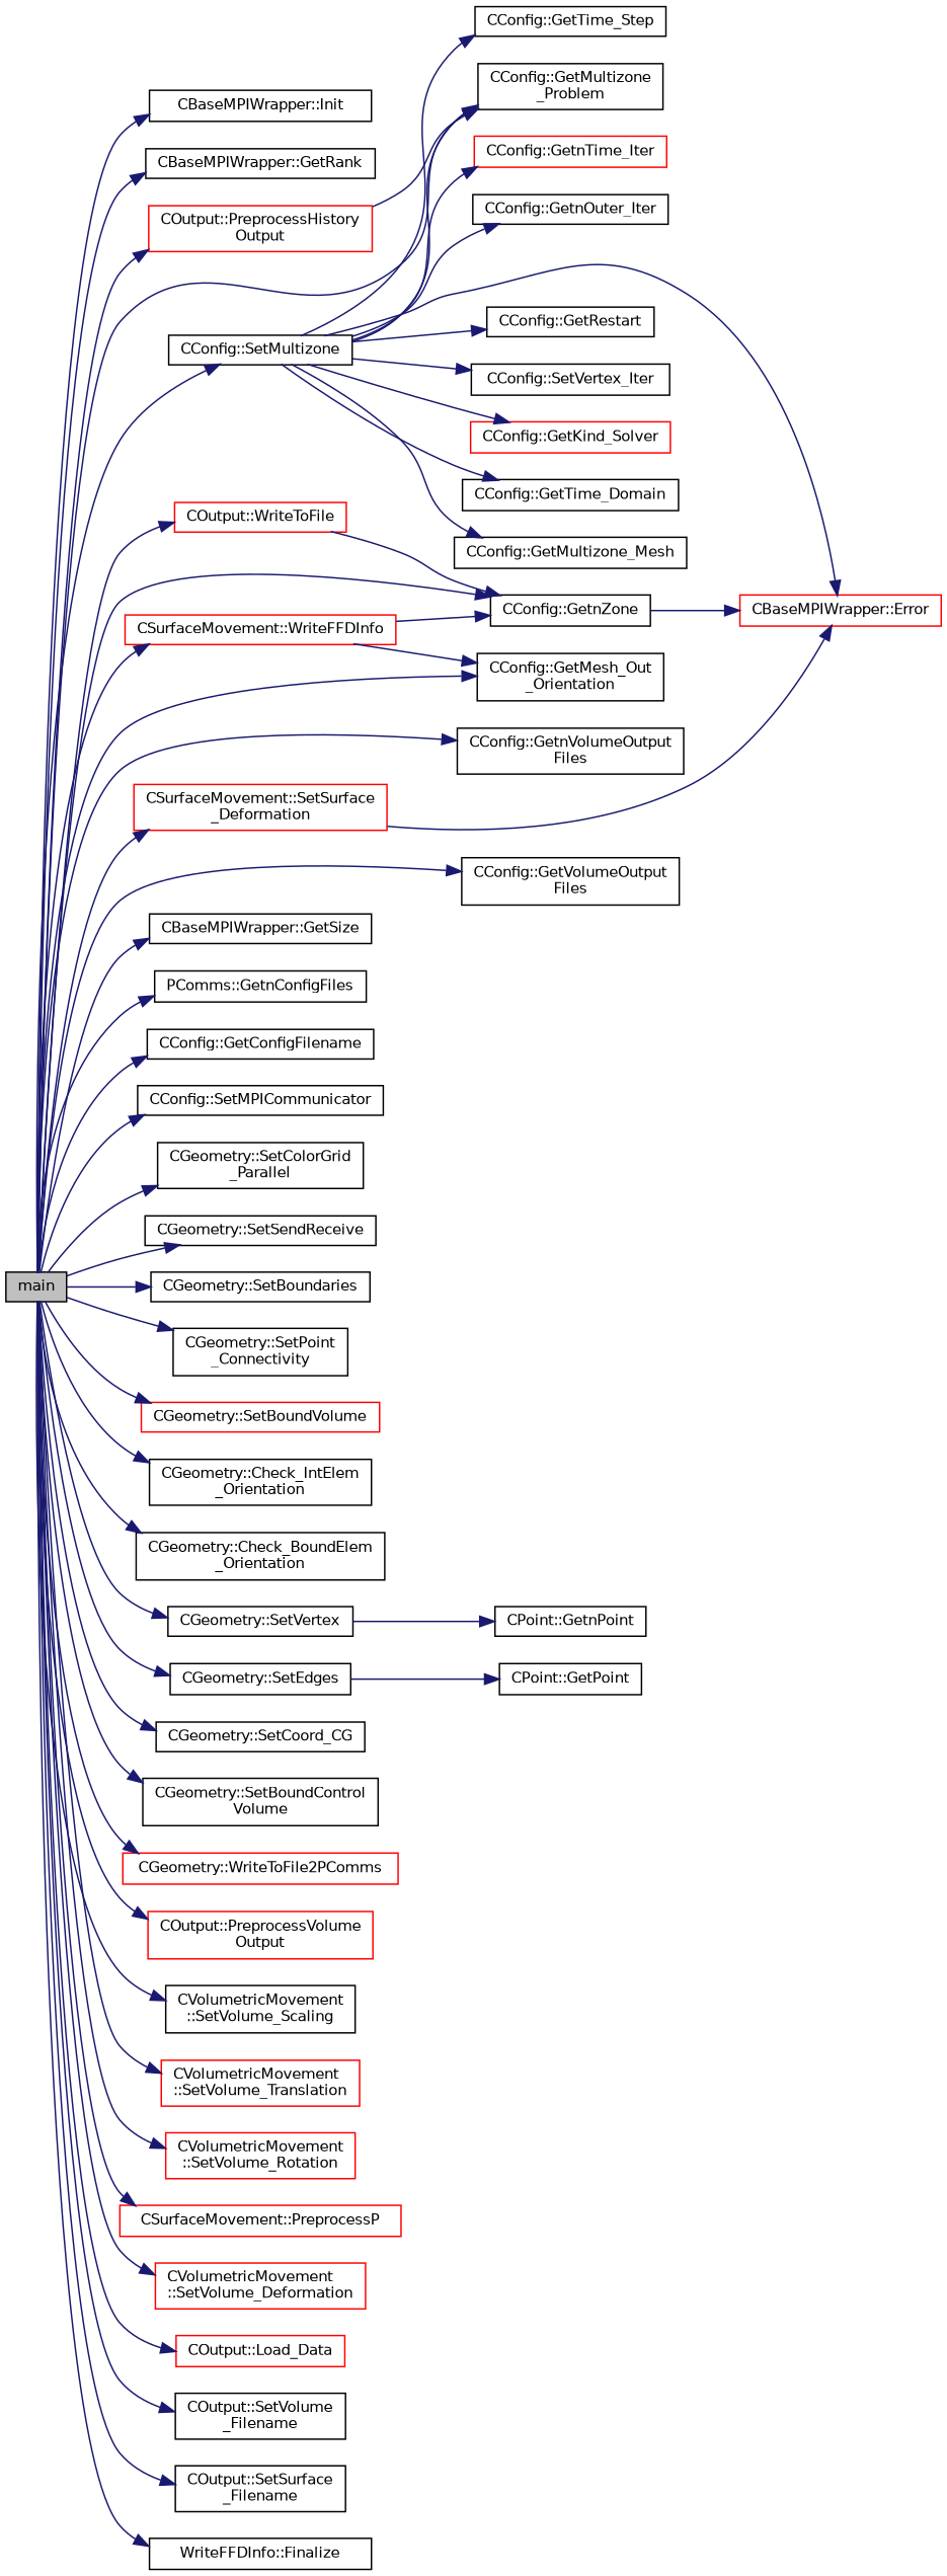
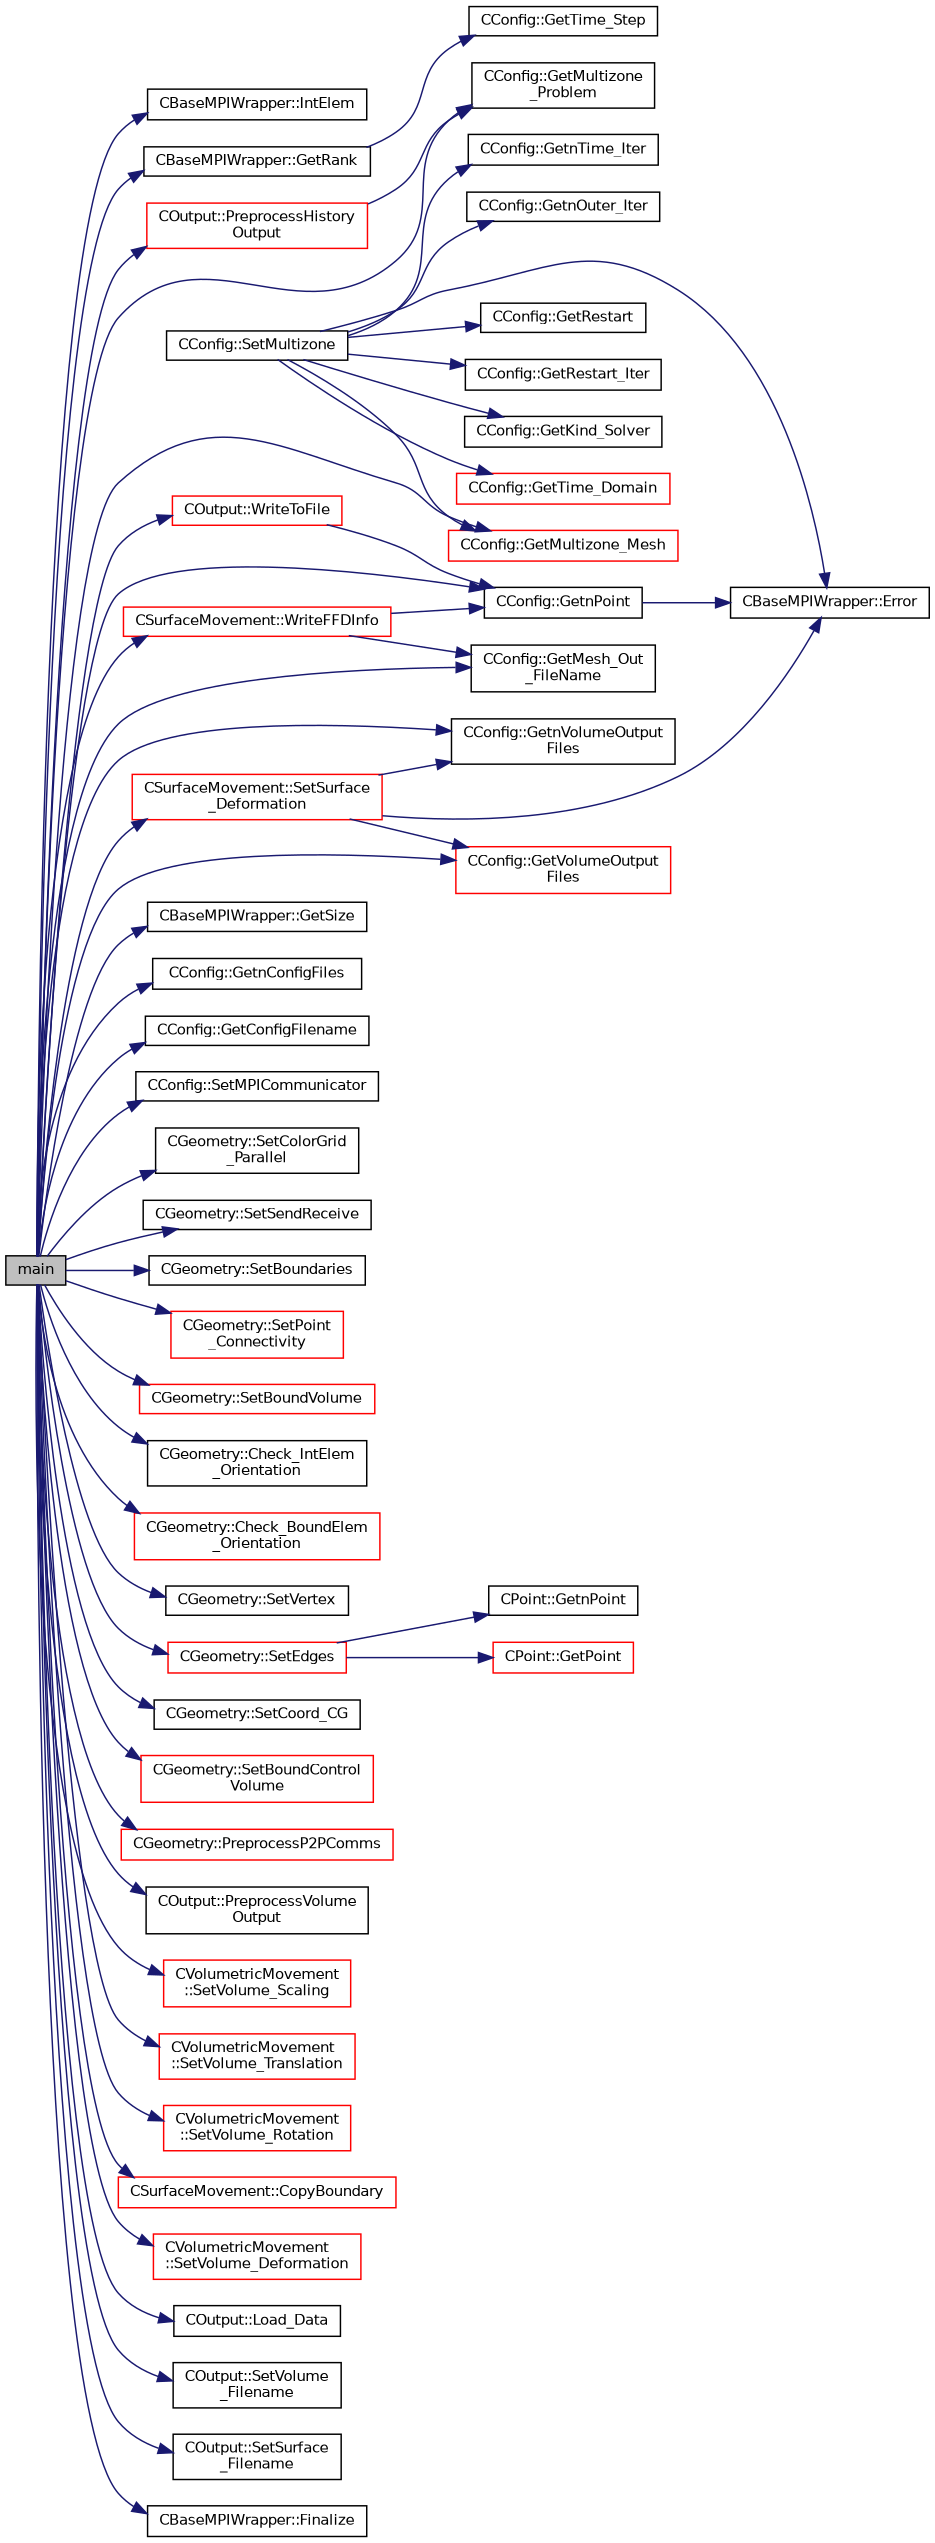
  digraph {
    rankdir=LR
    node [color=black fillcolor=white fontname=Helvetica fontsize=10 shape=record style=filled]
    edge [color=midnightblue fontname=Helvetica fontsize=10 labelfontname=Helvetica labelfontsize=10 style=solid]
    n1 [fillcolor=grey75 fontcolor=black height=0.2 label=main width=0.4]
-   n2 [height=0.2 label="CBaseMPIWrapper::Init" width=0.4]
+   n2 [height=0.2 label="CBaseMPIWrapper::IntElem" width=0.4]
    n3 [height=0.2 label="CBaseMPIWrapper::GetRank" width=0.4]
    n4 [height=0.2 label="CBaseMPIWrapper::GetSize" width=0.4]
-   n5 [height=0.2 label="CConfig::GetnZone" width=0.4]
-   n6 [height=0.2 label="PComms::GetnConfigFiles" width=0.4]
+   n5 [height=0.2 label="CConfig::GetnPoint" width=0.4]
+   n6 [height=0.2 label="CConfig::GetnConfigFiles" width=0.4]
    n7 [height=0.2 label="CConfig::GetConfigFilename" width=0.4]
    n8 [height=0.2 label="CConfig::SetMPICommunicator" width=0.4]
    n9 [height=0.2 label="CConfig::GetMultizone\l_Problem" width=0.4]
    n10 [height=0.2 label="CConfig::SetMultizone" width=0.4]
    n11 [height=0.2 label="CGeometry::SetColorGrid\l_Parallel" width=0.4]
    n12 [height=0.2 label="CGeometry::SetSendReceive" width=0.4]
    n13 [height=0.2 label="CGeometry::SetBoundaries" width=0.4]
-   n14 [height=0.2 label="CGeometry::SetPoint\l_Connectivity" width=0.4]
+   n14 [color=red height=0.2 label="CGeometry::SetPoint\l_Connectivity" width=0.4]
    n15 [color=red height=0.2 label="CGeometry::SetBoundVolume" width=0.4]
    n16 [height=0.2 label="CGeometry::Check_IntElem\l_Orientation" width=0.4]
-   n17 [height=0.2 label="CGeometry::Check_BoundElem\l_Orientation" width=0.4]
-   n18 [height=0.2 label="CGeometry::SetEdges" width=0.4]
+   n17 [color=red height=0.2 label="CGeometry::Check_BoundElem\l_Orientation" width=0.4]
+   n18 [color=red height=0.2 label="CGeometry::SetEdges" width=0.4]
    n19 [height=0.2 label="CGeometry::SetVertex" width=0.4]
    n20 [height=0.2 label="CGeometry::SetCoord_CG" width=0.4]
-   n21 [height=0.2 label="CGeometry::SetBoundControl\lVolume" width=0.4]
-   n22 [color=red height=0.2 label="CGeometry::WriteToFile2PComms" width=0.4]
-   n23 [color=red height=0.2 label="COutput::PreprocessVolume\lOutput" width=0.4]
+   n21 [color=red height=0.2 label="CGeometry::SetBoundControl\lVolume" width=0.4]
+   n22 [color=red height=0.2 label="CGeometry::PreprocessP2PComms" width=0.4]
+   n23 [height=0.2 label="COutput::PreprocessVolume\lOutput" width=0.4]
    n24 [color=red height=0.2 label="COutput::PreprocessHistory\lOutput" width=0.4]
-   n25 [height=0.2 label="CVolumetricMovement\l::SetVolume_Scaling" width=0.4]
+   n25 [color=red height=0.2 label="CVolumetricMovement\l::SetVolume_Scaling" width=0.4]
    n26 [color=red height=0.2 label="CVolumetricMovement\l::SetVolume_Translation" width=0.4]
    n27 [color=red height=0.2 label="CVolumetricMovement\l::SetVolume_Rotation" width=0.4]
-   n28 [color=red height=0.2 label="CSurfaceMovement::PreprocessP" width=0.4]
+   n28 [color=red height=0.2 label="CSurfaceMovement::CopyBoundary" width=0.4]
    n29 [color=red height=0.2 label="CSurfaceMovement::SetSurface\l_Deformation" width=0.4]
    n30 [height=0.2 label="CConfig::GetnVolumeOutput\lFiles" width=0.4]
-   n31 [height=0.2 label="CConfig::GetVolumeOutput\lFiles" width=0.4]
+   n31 [color=red height=0.2 label="CConfig::GetVolumeOutput\lFiles" width=0.4]
    n32 [color=red height=0.2 label="CVolumetricMovement\l::SetVolume_Deformation" width=0.4]
-   n33 [color=red height=0.2 label="COutput::Load_Data" width=0.4]
+   n33 [height=0.2 label="COutput::Load_Data" width=0.4]
    n34 [color=red height=0.2 label="COutput::WriteToFile" width=0.4]
-   n35 [height=0.2 label="CConfig::GetMesh_Out\l_Orientation" width=0.4]
+   n35 [height=0.2 label="CConfig::GetMesh_Out\l_FileName" width=0.4]
    n36 [height=0.2 label="COutput::SetVolume\l_Filename" width=0.4]
    n37 [height=0.2 label="COutput::SetSurface\l_Filename" width=0.4]
    n38 [color=red height=0.2 label="CSurfaceMovement::WriteFFDInfo" width=0.4]
-   n39 [height=0.2 label="WriteFFDInfo::Finalize" width=0.4]
-   n40 [color=red height=0.2 label="CBaseMPIWrapper::Error" width=0.4]
-   n41 [height=0.2 label="CConfig::GetTime_Domain" width=0.4]
-   n42 [color=red height=0.2 label="CConfig::GetnTime_Iter" width=0.4]
+   n39 [height=0.2 label="CBaseMPIWrapper::Finalize" width=0.4]
+   n40 [height=0.2 label="CBaseMPIWrapper::Error" width=0.4]
+   n41 [color=red height=0.2 label="CConfig::GetTime_Domain" width=0.4]
+   n42 [height=0.2 label="CConfig::GetnTime_Iter" width=0.4]
    n43 [height=0.2 label="CConfig::GetnOuter_Iter" width=0.4]
    n44 [height=0.2 label="CConfig::GetTime_Step" width=0.4]
-   n45 [height=0.2 label="CConfig::GetMultizone_Mesh" width=0.4]
+   n45 [color=red height=0.2 label="CConfig::GetMultizone_Mesh" width=0.4]
    n46 [height=0.2 label="CConfig::GetRestart" width=0.4]
-   n47 [height=0.2 label="CConfig::SetVertex_Iter" width=0.4]
-   n48 [color=red height=0.2 label="CConfig::GetKind_Solver" width=0.4]
+   n47 [height=0.2 label="CConfig::GetRestart_Iter" width=0.4]
+   n48 [height=0.2 label="CConfig::GetKind_Solver" width=0.4]
    n49 [height=0.2 label="CPoint::GetnPoint" width=0.4]
-   n50 [height=0.2 label="CPoint::GetPoint" width=0.4]
+   n50 [color=red height=0.2 label="CPoint::GetPoint" width=0.4]
    n1 -> n2
    n1 -> n3
    n1 -> n4
    n1 -> n5
    n1 -> n6
    n1 -> n7
    n1 -> n8
    n1 -> n9
-   n1 -> n10
+   n1 -> n45
    n1 -> n11
    n1 -> n12
    n1 -> n13
    n1 -> n14
    n1 -> n15
    n1 -> n16
    n1 -> n17
    n1 -> n18
    n1 -> n19
    n1 -> n20
    n1 -> n21
    n1 -> n22
    n1 -> n23
    n1 -> n24
    n1 -> n25
    n1 -> n26
    n1 -> n27
    n1 -> n28
    n1 -> n29
    n1 -> n30
    n1 -> n31
    n1 -> n32
    n1 -> n33
    n1 -> n34
    n1 -> n35
    n1 -> n36
    n1 -> n37
    n1 -> n38
    n1 -> n39
    n5 -> n40
-   n10 -> n9
    n10 -> n40
    n10 -> n41
    n10 -> n42
    n10 -> n43
-   n10 -> n44
+   n3 -> n44
    n10 -> n45
    n10 -> n46
    n10 -> n47
    n10 -> n48
-   n19 -> n49
+   n18 -> n49
    n18 -> n50
    n24 -> n9
+   n29 -> n30
+   n29 -> n31
    n29 -> n40
    n34 -> n5
    n38 -> n5
    n38 -> n35
  }
